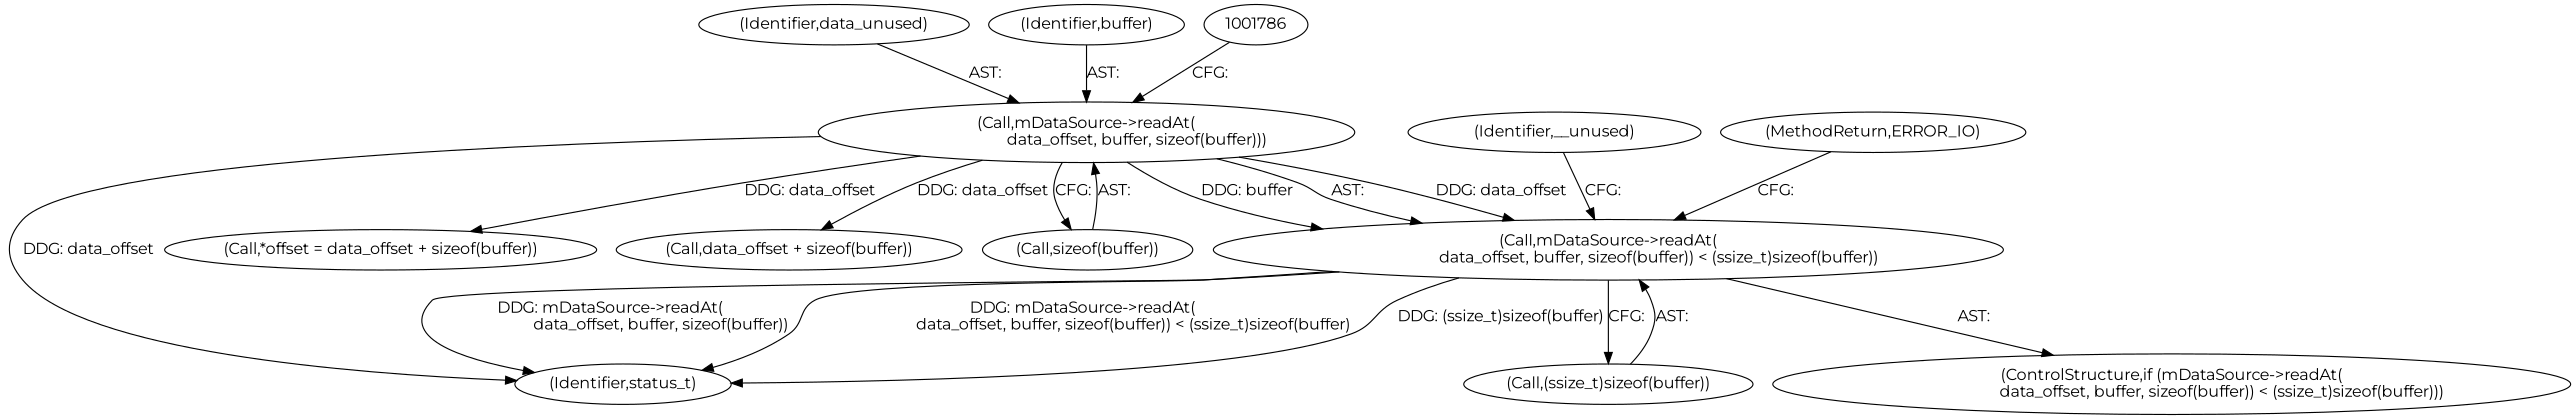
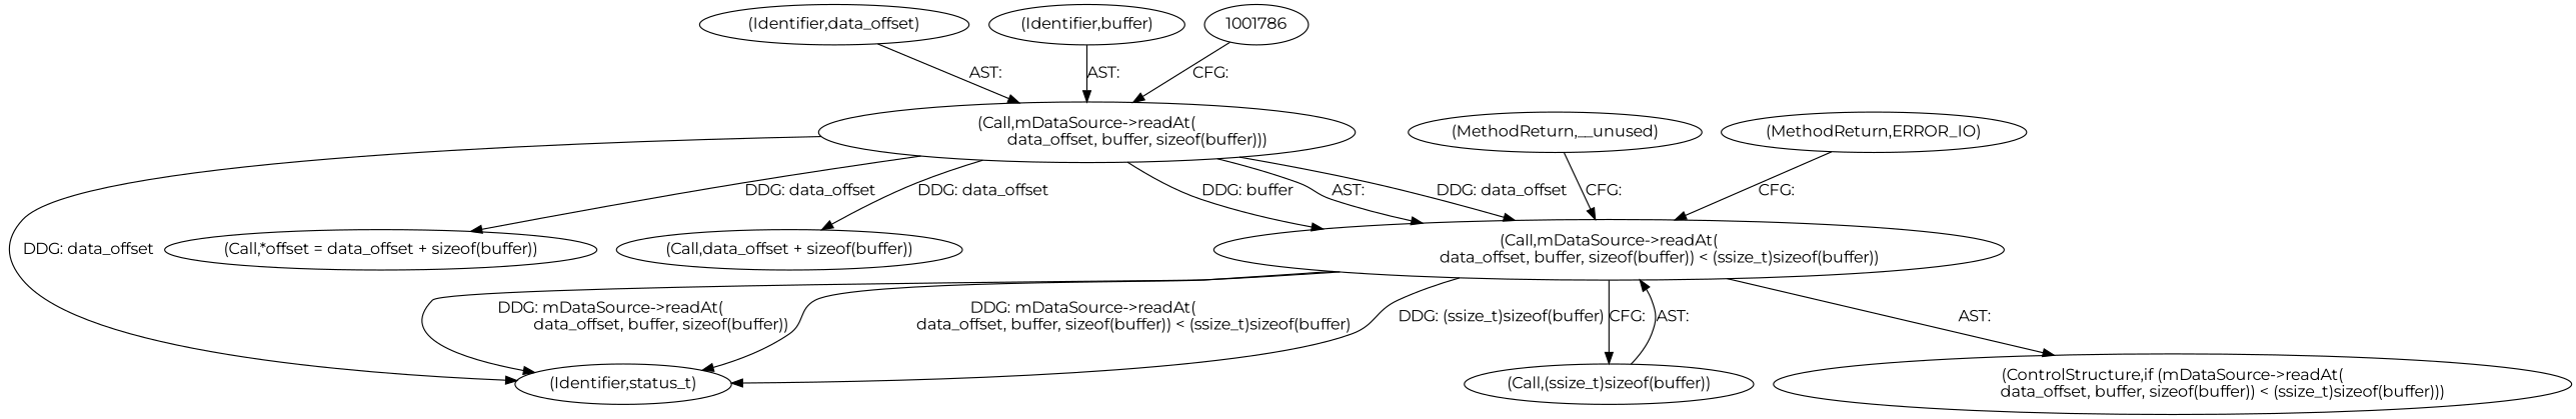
  digraph {
    fontname=Montserrat
    node [fontname=Montserrat]
    edge [fontname=Montserrat]
    n1 [label="(Call,mDataSource->readAt(\n                        data_offset, buffer, sizeof(buffer)) < (ssize_t)sizeof(buffer))"]
    n2 [label="(ControlStructure,if (mDataSource->readAt(\n                        data_offset, buffer, sizeof(buffer)) < (ssize_t)sizeof(buffer)))"]
    n3 [label="(Identifier,status_t)"]
    n4 [label="(Call,(ssize_t)sizeof(buffer))"]
    n5 [label="(Call,mDataSource->readAt(\n                        data_offset, buffer, sizeof(buffer)))"]
    n6 [label="(Call,*offset = data_offset + sizeof(buffer))"]
    n7 [label="(Call,data_offset + sizeof(buffer))"]
-   n8 [label="(Call,sizeof(buffer))"]
-   n9 [label="(Identifier,data_unused)"]
-   n10 [label="(Identifier,__unused)"]
+   n9 [label="(Identifier,data_offset)"]
+   n10 [label="(MethodReturn,__unused)"]
    n11 [label="(Identifier,buffer)"]
    n12 [label="(MethodReturn,ERROR_IO)"]
    1001786
    n1 -> n2 [label="AST: "]
    n1 -> n3 [label="DDG: mDataSource->readAt(\n                        data_offset, buffer, sizeof(buffer))"]
    n1 -> n3 [label="DDG: mDataSource->readAt(\n                        data_offset, buffer, sizeof(buffer)) < (ssize_t)sizeof(buffer)"]
    n1 -> n3 [label="DDG: (ssize_t)sizeof(buffer)"]
    n1 -> n4 [label="CFG: "]
    n4 -> n1 [label="AST: "]
    n5 -> n1 [label="AST: "]
    n5 -> n1 [label="DDG: data_offset"]
    n5 -> n1 [label="DDG: buffer"]
    n5 -> n3 [label="DDG: data_offset"]
    n5 -> n6 [label="DDG: data_offset"]
    n5 -> n7 [label="DDG: data_offset"]
-   n5 -> n8 [label="CFG: "]
-   n8 -> n5 [label="AST: "]
    n9 -> n5 [label="AST: "]
    n10 -> n1 [label="CFG: "]
    n11 -> n5 [label="AST: "]
    n12 -> n1 [label="CFG: "]
    1001786 -> n5 [label="CFG: "]
  }
